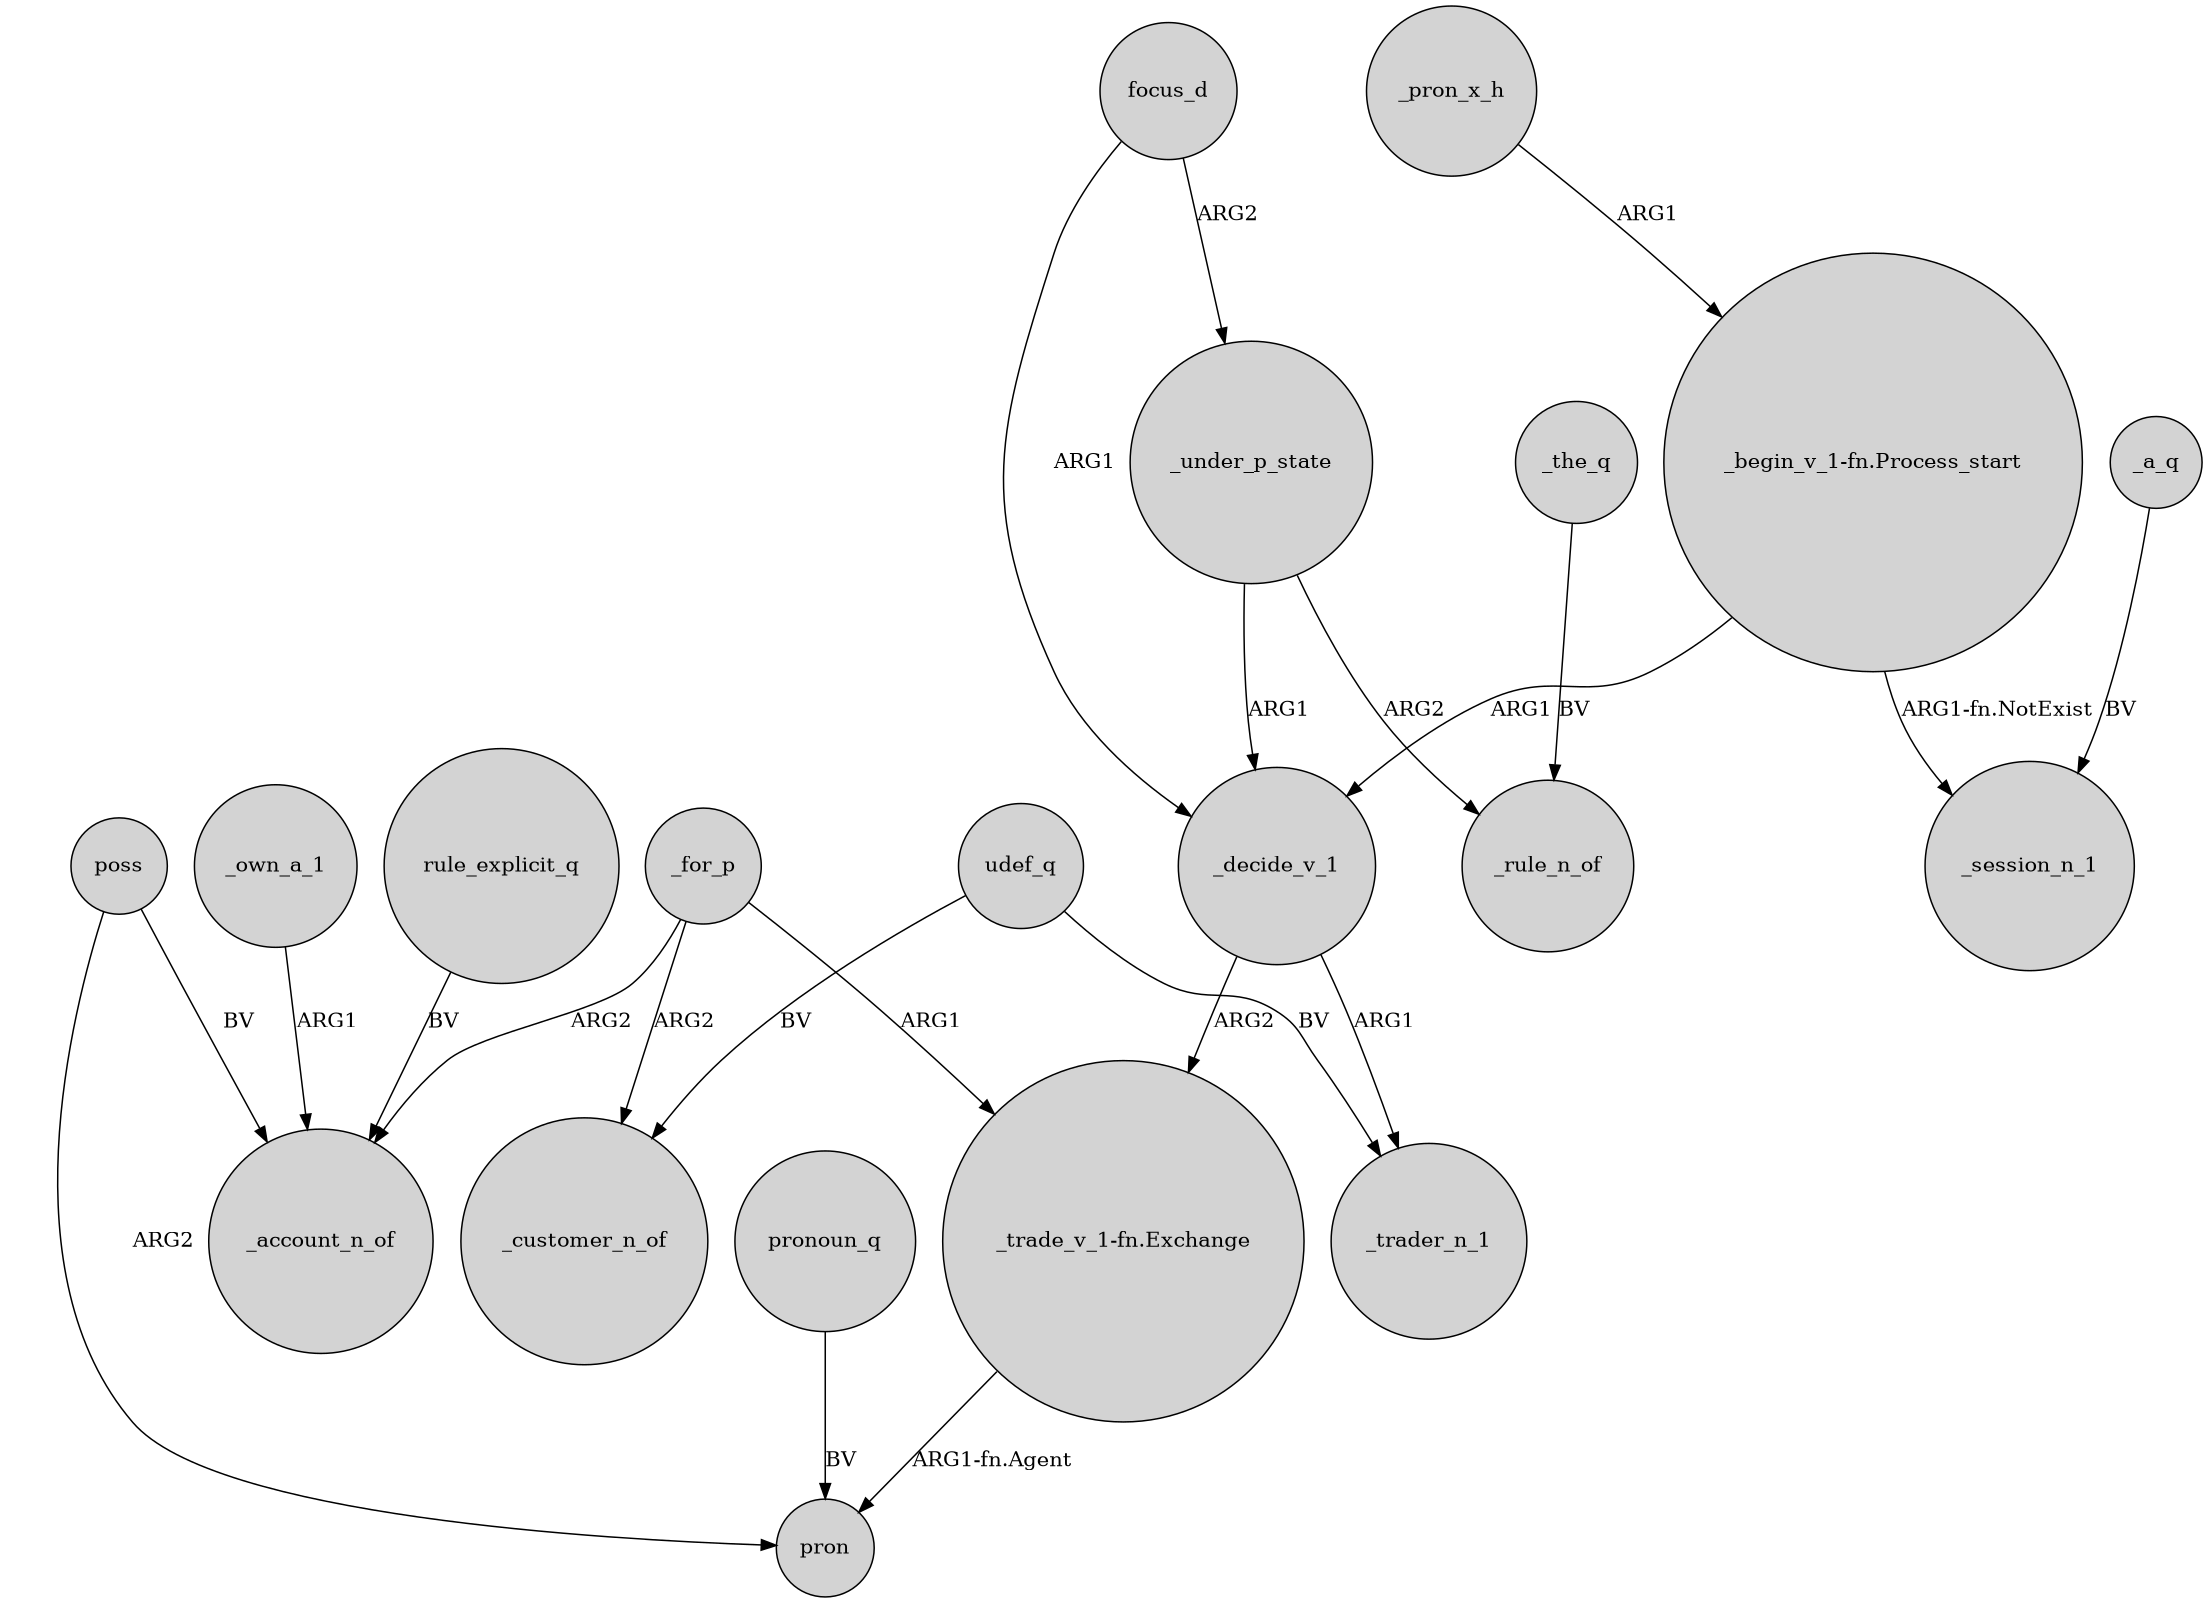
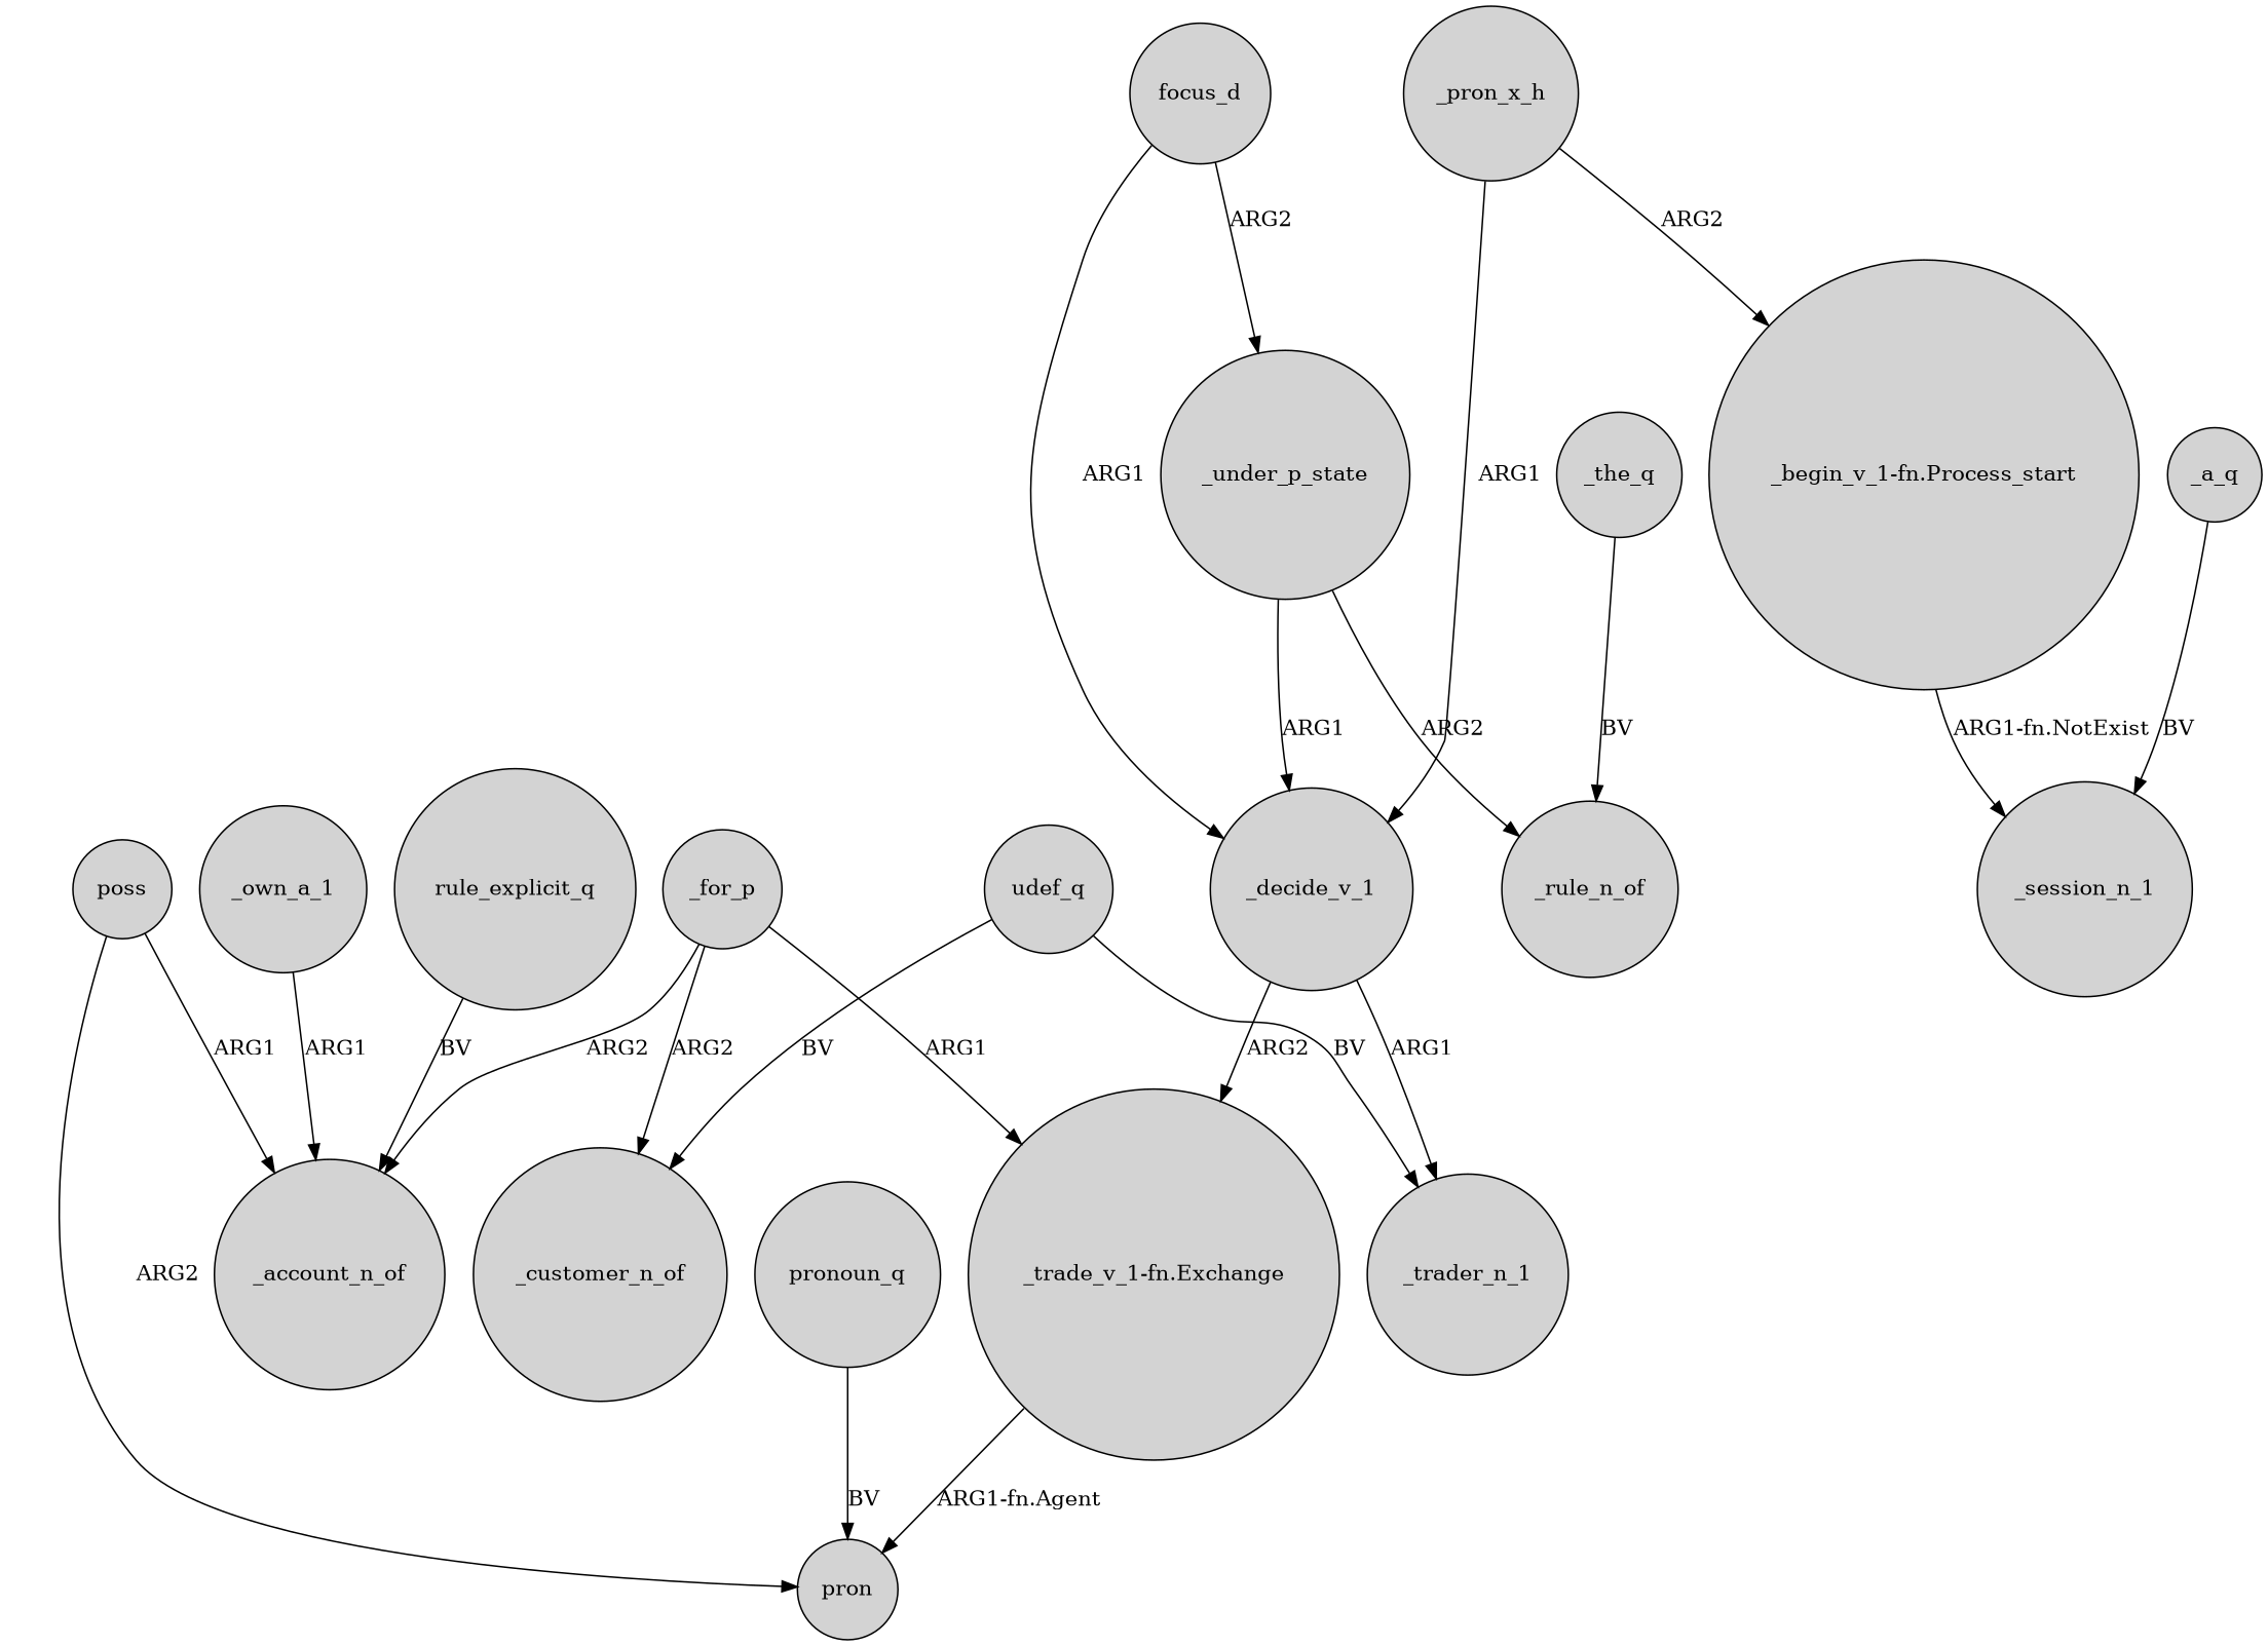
  digraph {
    node [shape=circle style=filled]
    _own_a_1
    _account_n_of
    _under_p_state
    _rule_n_of
    _decide_v_1
    _trader_n_1
    "_trade_v_1-fn.Exchange"
    poss
    pron
    n10 [label=_pron_x_h]
    "_begin_v_1-fn.Process_start"
    _session_n_1
    udef_q
    _customer_n_of
    _for_p
    focus_d
    pronoun_q
    n18 [label=rule_explicit_q]
    _the_q
    _a_q
    _own_a_1 -> _account_n_of [label=ARG1]
    _under_p_state -> _rule_n_of [label=ARG2]
    _under_p_state -> _decide_v_1 [label=ARG1]
    _decide_v_1 -> _trader_n_1 [label=ARG1]
    _decide_v_1 -> "_trade_v_1-fn.Exchange" [label=ARG2]
    "_trade_v_1-fn.Exchange" -> pron [label="ARG1-fn.Agent"]
-   poss -> _account_n_of [label=BV]
+   poss -> _account_n_of [label=ARG1]
    poss -> pron [label=ARG2]
-   "_begin_v_1-fn.Process_start" -> _decide_v_1 [label=ARG1]
-   n10 -> "_begin_v_1-fn.Process_start" [label=ARG1]
+   n10 -> _decide_v_1 [label=ARG1]
+   n10 -> "_begin_v_1-fn.Process_start" [label=ARG2]
    "_begin_v_1-fn.Process_start" -> _session_n_1 [label="ARG1-fn.NotExist"]
    udef_q -> _trader_n_1 [label=BV]
    udef_q -> _customer_n_of [label=BV]
    _for_p -> _account_n_of [label=ARG2]
    _for_p -> "_trade_v_1-fn.Exchange" [label=ARG1]
    _for_p -> _customer_n_of [label=ARG2]
    focus_d -> _under_p_state [label=ARG2]
    focus_d -> _decide_v_1 [label=ARG1]
    pronoun_q -> pron [label=BV]
    n18 -> _account_n_of [label=BV]
    _the_q -> _rule_n_of [label=BV]
    _a_q -> _session_n_1 [label=BV]
  }
